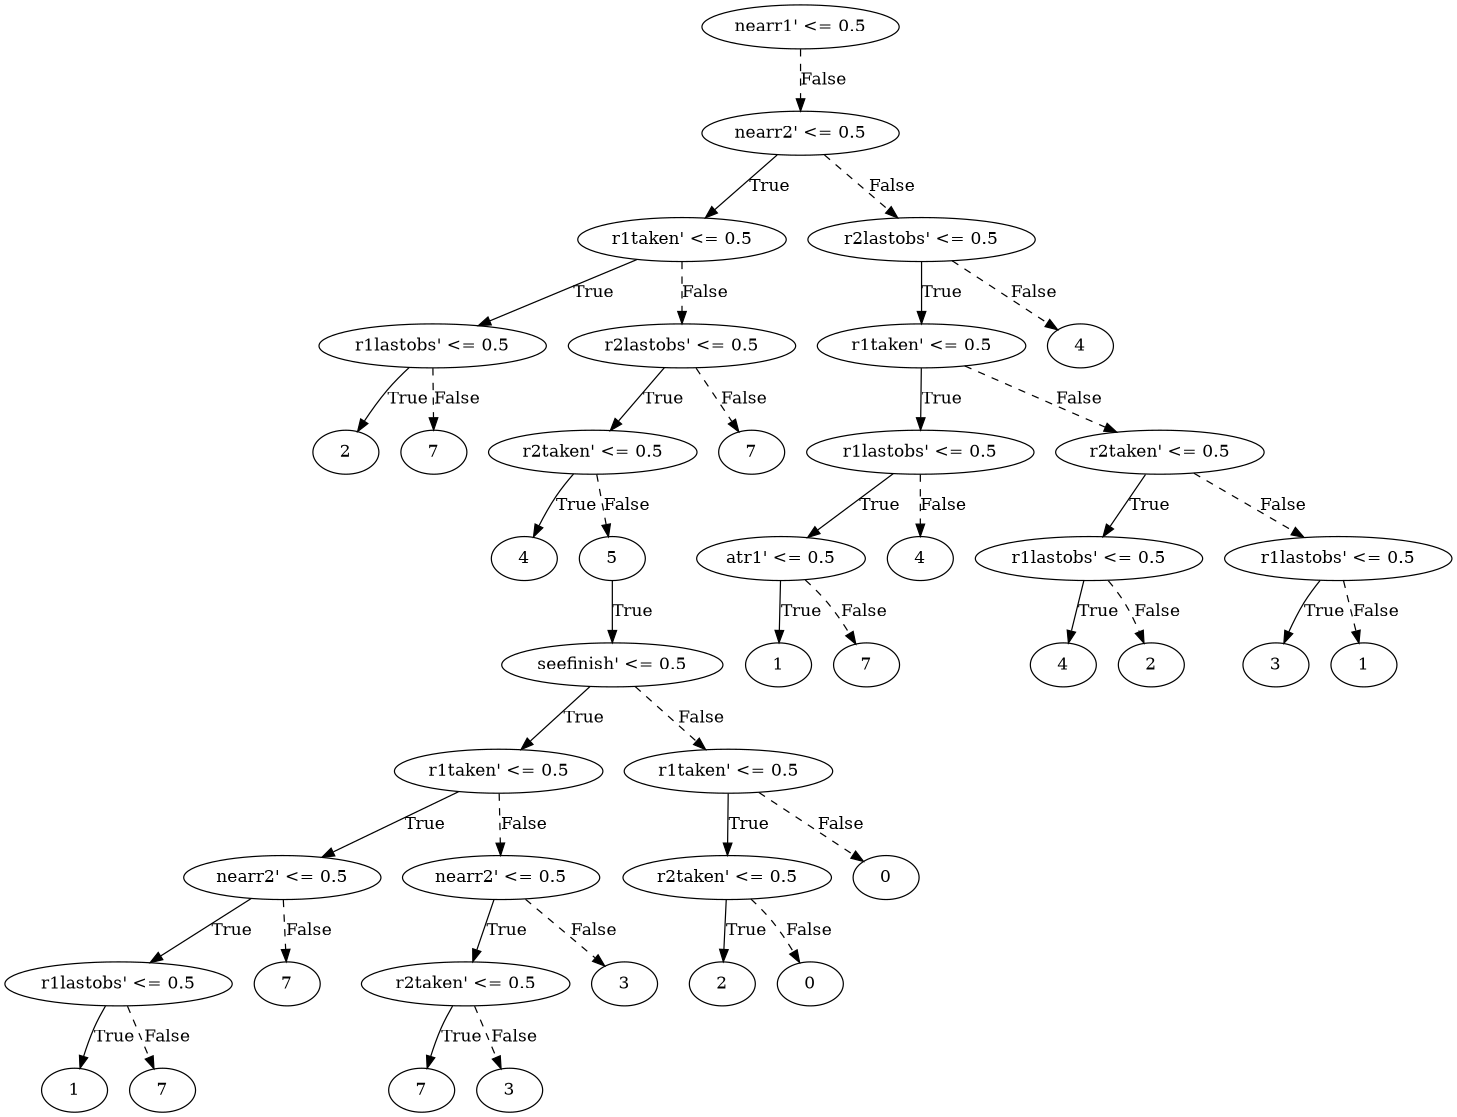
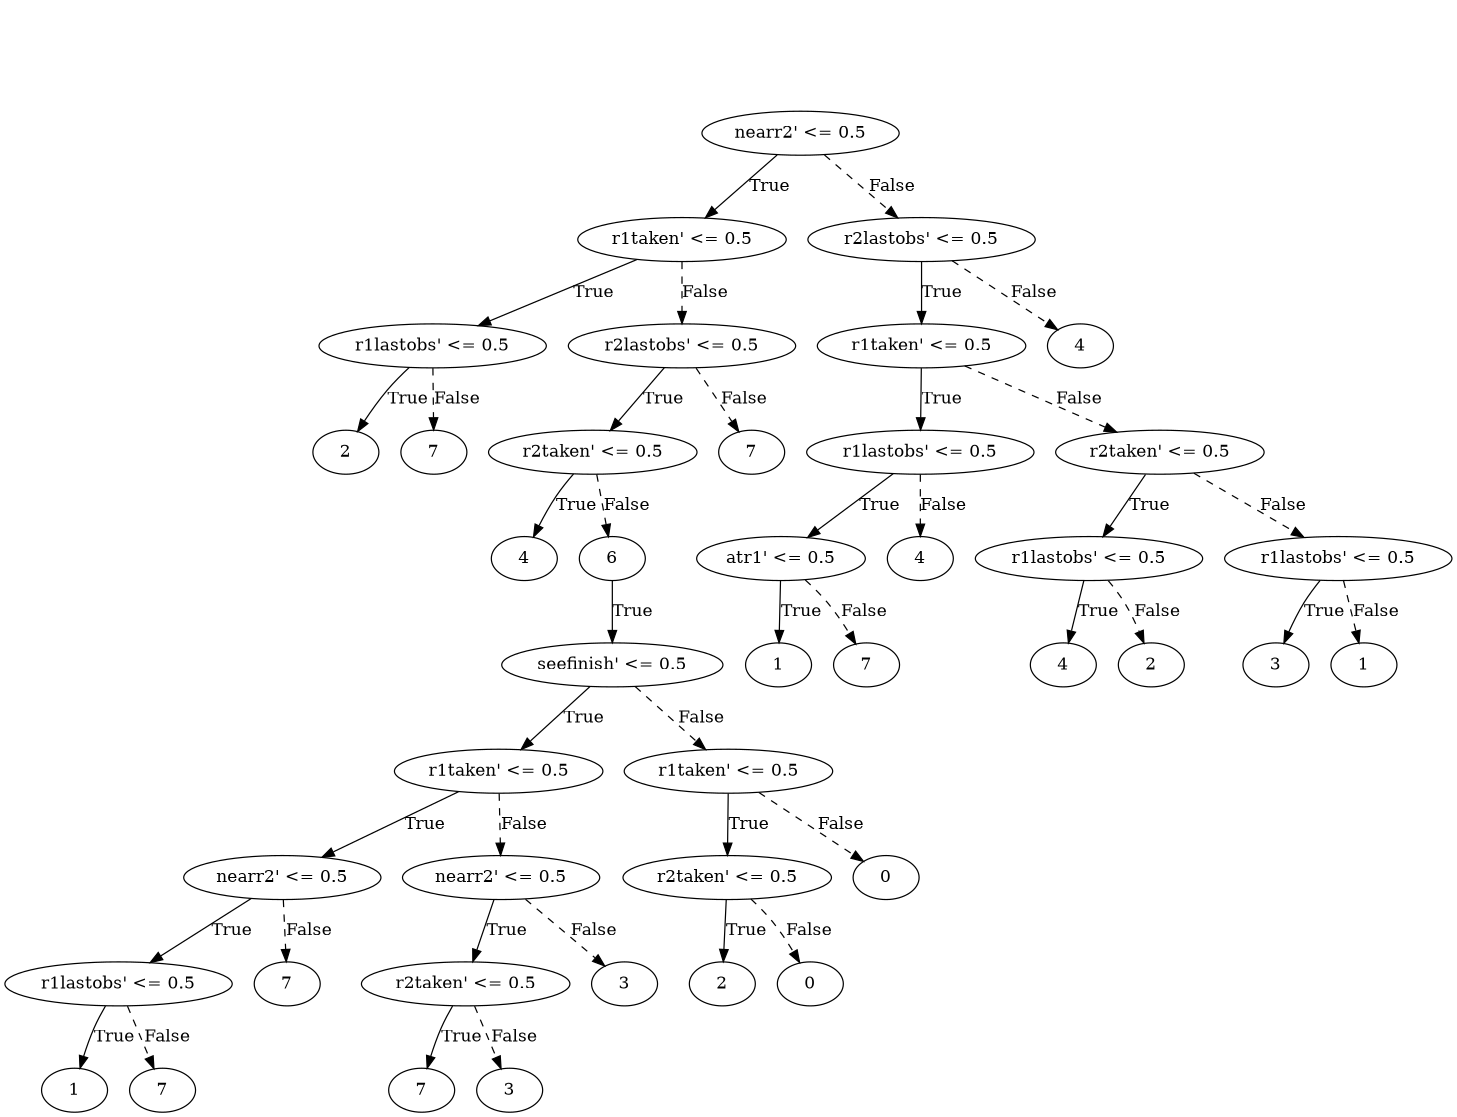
  digraph {
-   n1 [label="nearr1' <= 0.5"]
    n2 [label="nearr2' <= 0.5"]
    n3 [label="seefinish' <= 0.5"]
    n4 [label="r1taken' <= 0.5"]
    n5 [label="r1taken' <= 0.5"]
    n6 [label="r1taken' <= 0.5"]
    n7 [label="r2lastobs' <= 0.5"]
    n8 [label="nearr2' <= 0.5"]
    n9 [label="nearr2' <= 0.5"]
    n10 [label="r2taken' <= 0.5"]
    n11 [label=0]
    n12 [label="r1lastobs' <= 0.5"]
    n13 [label=7]
    n14 [label="r2taken' <= 0.5"]
    n15 [label=3]
    n16 [label=1]
    n17 [label=7]
    n18 [label=7]
    n19 [label=3]
    n20 [label=2]
    n21 [label=0]
    n22 [label="r1lastobs' <= 0.5"]
    n23 [label="r2lastobs' <= 0.5"]
    n24 [label="r1taken' <= 0.5"]
    n25 [label=4]
    n26 [label=2]
    n27 [label=7]
    n28 [label="r2taken' <= 0.5"]
    n29 [label=7]
    n30 [label=4]
-   n31 [label=5]
+   n31 [label=6]
    n32 [label="r1lastobs' <= 0.5"]
    n33 [label="r2taken' <= 0.5"]
    n34 [label="atr1' <= 0.5"]
    n35 [label=4]
    n36 [label="r1lastobs' <= 0.5"]
    n37 [label="r1lastobs' <= 0.5"]
    n38 [label=1]
    n39 [label=7]
    n40 [label=4]
    n41 [label=2]
    n42 [label=3]
    n43 [label=1]
-   n1 -> n2 [label=False style=dashed]
    n2 -> n6 [label=True]
    n2 -> n7 [label=False style=dashed]
    n3 -> n4 [label=True]
    n3 -> n5 [label=False style=dashed]
    n4 -> n8 [label=True]
    n4 -> n9 [label=False style=dashed]
    n5 -> n10 [label=True]
    n5 -> n11 [label=False style=dashed]
    n6 -> n22 [label=True]
    n6 -> n23 [label=False style=dashed]
    n7 -> n24 [label=True]
    n7 -> n25 [label=False style=dashed]
    n8 -> n12 [label=True]
    n8 -> n13 [label=False style=dashed]
    n9 -> n14 [label=True]
    n9 -> n15 [label=False style=dashed]
    n10 -> n20 [label=True]
    n10 -> n21 [label=False style=dashed]
    n12 -> n16 [label=True]
    n12 -> n17 [label=False style=dashed]
    n14 -> n18 [label=True]
    n14 -> n19 [label=False style=dashed]
    n22 -> n26 [label=True]
    n22 -> n27 [label=False style=dashed]
    n23 -> n28 [label=True]
    n23 -> n29 [label=False style=dashed]
    n24 -> n32 [label=True]
    n24 -> n33 [label=False style=dashed]
    n28 -> n30 [label=True]
    n28 -> n31 [label=False style=dashed]
    n31 -> n3 [label=True]
    n32 -> n34 [label=True]
    n32 -> n35 [label=False style=dashed]
    n33 -> n36 [label=True]
    n33 -> n37 [label=False style=dashed]
    n34 -> n38 [label=True]
    n34 -> n39 [label=False style=dashed]
    n36 -> n40 [label=True]
    n36 -> n41 [label=False style=dashed]
    n37 -> n42 [label=True]
    n37 -> n43 [label=False style=dashed]
  }
